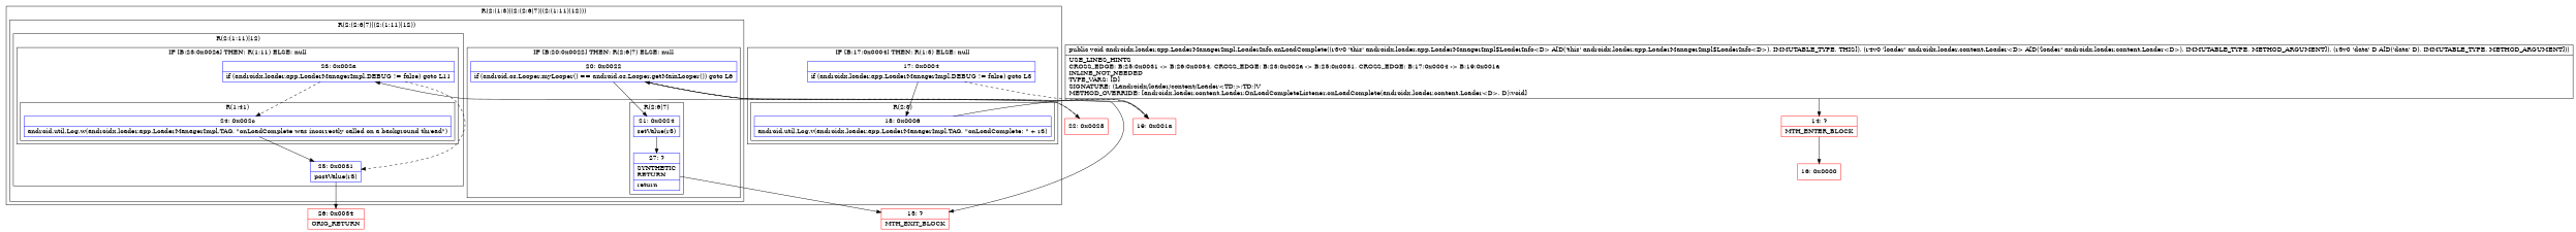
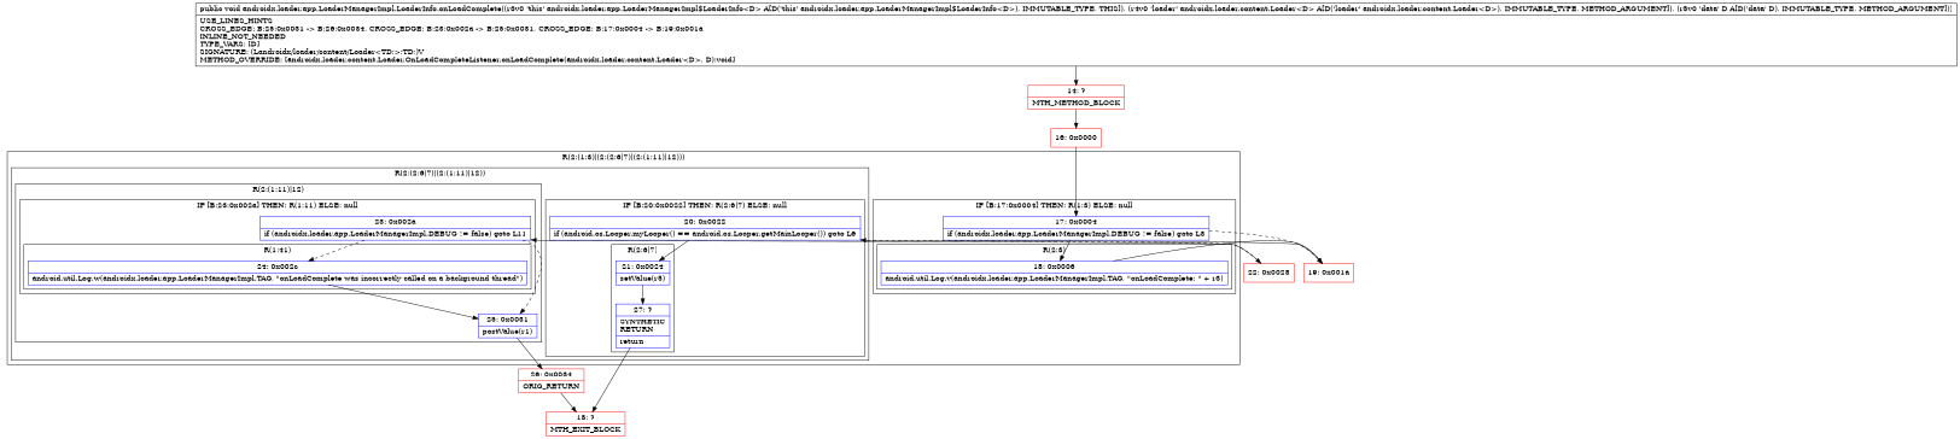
  digraph {
    node [color=blue shape=record]
    n1 [label="{18\:\ 0x0006|android.util.Log.v(androidx.loader.app.LoaderManagerImpl.TAG, \"onLoadComplete: \" + r3)\l}"]
    n2 [label="{17\:\ 0x0004|if (androidx.loader.app.LoaderManagerImpl.DEBUG != false) goto L3\l}"]
    n3 [label="{21\:\ 0x0024|setValue(r5)\l}"]
    n4 [label="{27\:\ ?|SYNTHETIC\lRETURN\l|return\l}"]
    n5 [label="{20\:\ 0x0022|if (android.os.Looper.myLooper() == android.os.Looper.getMainLooper()) goto L6\l}"]
    n6 [label="{24\:\ 0x002c|android.util.Log.w(androidx.loader.app.LoaderManagerImpl.TAG, \"onLoadComplete was incorrectly called on a background thread\")\l}"]
    n7 [label="{23\:\ 0x002a|if (androidx.loader.app.LoaderManagerImpl.DEBUG != false) goto L11\l}"]
-   n8 [label="{25\:\ 0x0031|postValue(r5)\l}"]
+   n8 [label="{25\:\ 0x0031|postValue(r1)\l}"]
    n9 [color=red label="{19\:\ 0x001a}"]
    n10 [color=red label="{15\:\ ?|MTH_EXIT_BLOCK\l}"]
    n11 [color=red label="{22\:\ 0x0028}"]
    n12 [color=red label="{26\:\ 0x0034|ORIG_RETURN\l}"]
-   n13 [color=red label="{14\:\ ?|MTH_ENTER_BLOCK\l}"]
+   n13 [color=red label="{14\:\ ?|MTH_METHOD_BLOCK\l}"]
    n14 [color=red label="{16\:\ 0x0000}"]
    n15 [label="{public void androidx.loader.app.LoaderManagerImpl.LoaderInfo.onLoadComplete((r3v0 'this' androidx.loader.app.LoaderManagerImpl$LoaderInfo\<D\> A[D('this' androidx.loader.app.LoaderManagerImpl$LoaderInfo\<D\>), IMMUTABLE_TYPE, THIS]), (r4v0 'loader' androidx.loader.content.Loader\<D\> A[D('loader' androidx.loader.content.Loader\<D\>), IMMUTABLE_TYPE, METHOD_ARGUMENT]), (r5v0 'data' D A[D('data' D), IMMUTABLE_TYPE, METHOD_ARGUMENT]))  | USE_LINES_HINTS\lCROSS_EDGE: B:25:0x0031 \-\> B:26:0x0034, CROSS_EDGE: B:23:0x002a \-\> B:25:0x0031, CROSS_EDGE: B:17:0x0004 \-\> B:19:0x001a\lINLINE_NOT_NEEDED\lTYPE_VARS: [D]\lSIGNATURE: (Landroidx\/loader\/content\/Loader\<TD;\>;TD;)V\lMETHOD_OVERRIDE: [androidx.loader.content.Loader.OnLoadCompleteListener.onLoadComplete(androidx.loader.content.Loader\<D\>, D):void]\l}" color=""]
    subgraph cluster_1 {
      label="R(2:(1:3)|(2:(2:6|7)|(2:(1:11)|12)))"
      subgraph cluster_2 {
        label="IF [B:17:0x0004] THEN: R(1:3) ELSE: null"
        n2
        subgraph cluster_3 {
          label="R(2:3)"
          n1
        }
      }
      subgraph cluster_4 {
        label="R(2:(2:6|7)|(2:(1:11)|12))"
        subgraph cluster_5 {
          label="IF [B:20:0x0022] THEN: R(2:6|7) ELSE: null"
          n5
          subgraph cluster_6 {
            label="R(2:6|7)"
            n3
            n4
          }
        }
        subgraph cluster_7 {
          label="R(2:(1:11)|12)"
          n8
          subgraph cluster_8 {
            label="IF [B:23:0x002a] THEN: R(1:11) ELSE: null"
            n7
            subgraph cluster_9 {
              label="R(1:41)"
              n6
            }
          }
        }
      }
    }
    n1 -> n9
    n2 -> n1
    n2 -> n9 [style=dashed]
    n3 -> n4
    n4 -> n10
    n5 -> n3
    n5 -> n11 [style=dashed]
    n6 -> n8
    n7 -> n6 [style=dashed]
    n7 -> n8 [style=dashed]
    n8 -> n12
    n9 -> n5
    n11 -> n7
-   n5 -> n10
+   n12 -> n10
    n13 -> n14
+   n14 -> n2
    n15 -> n13
  }
